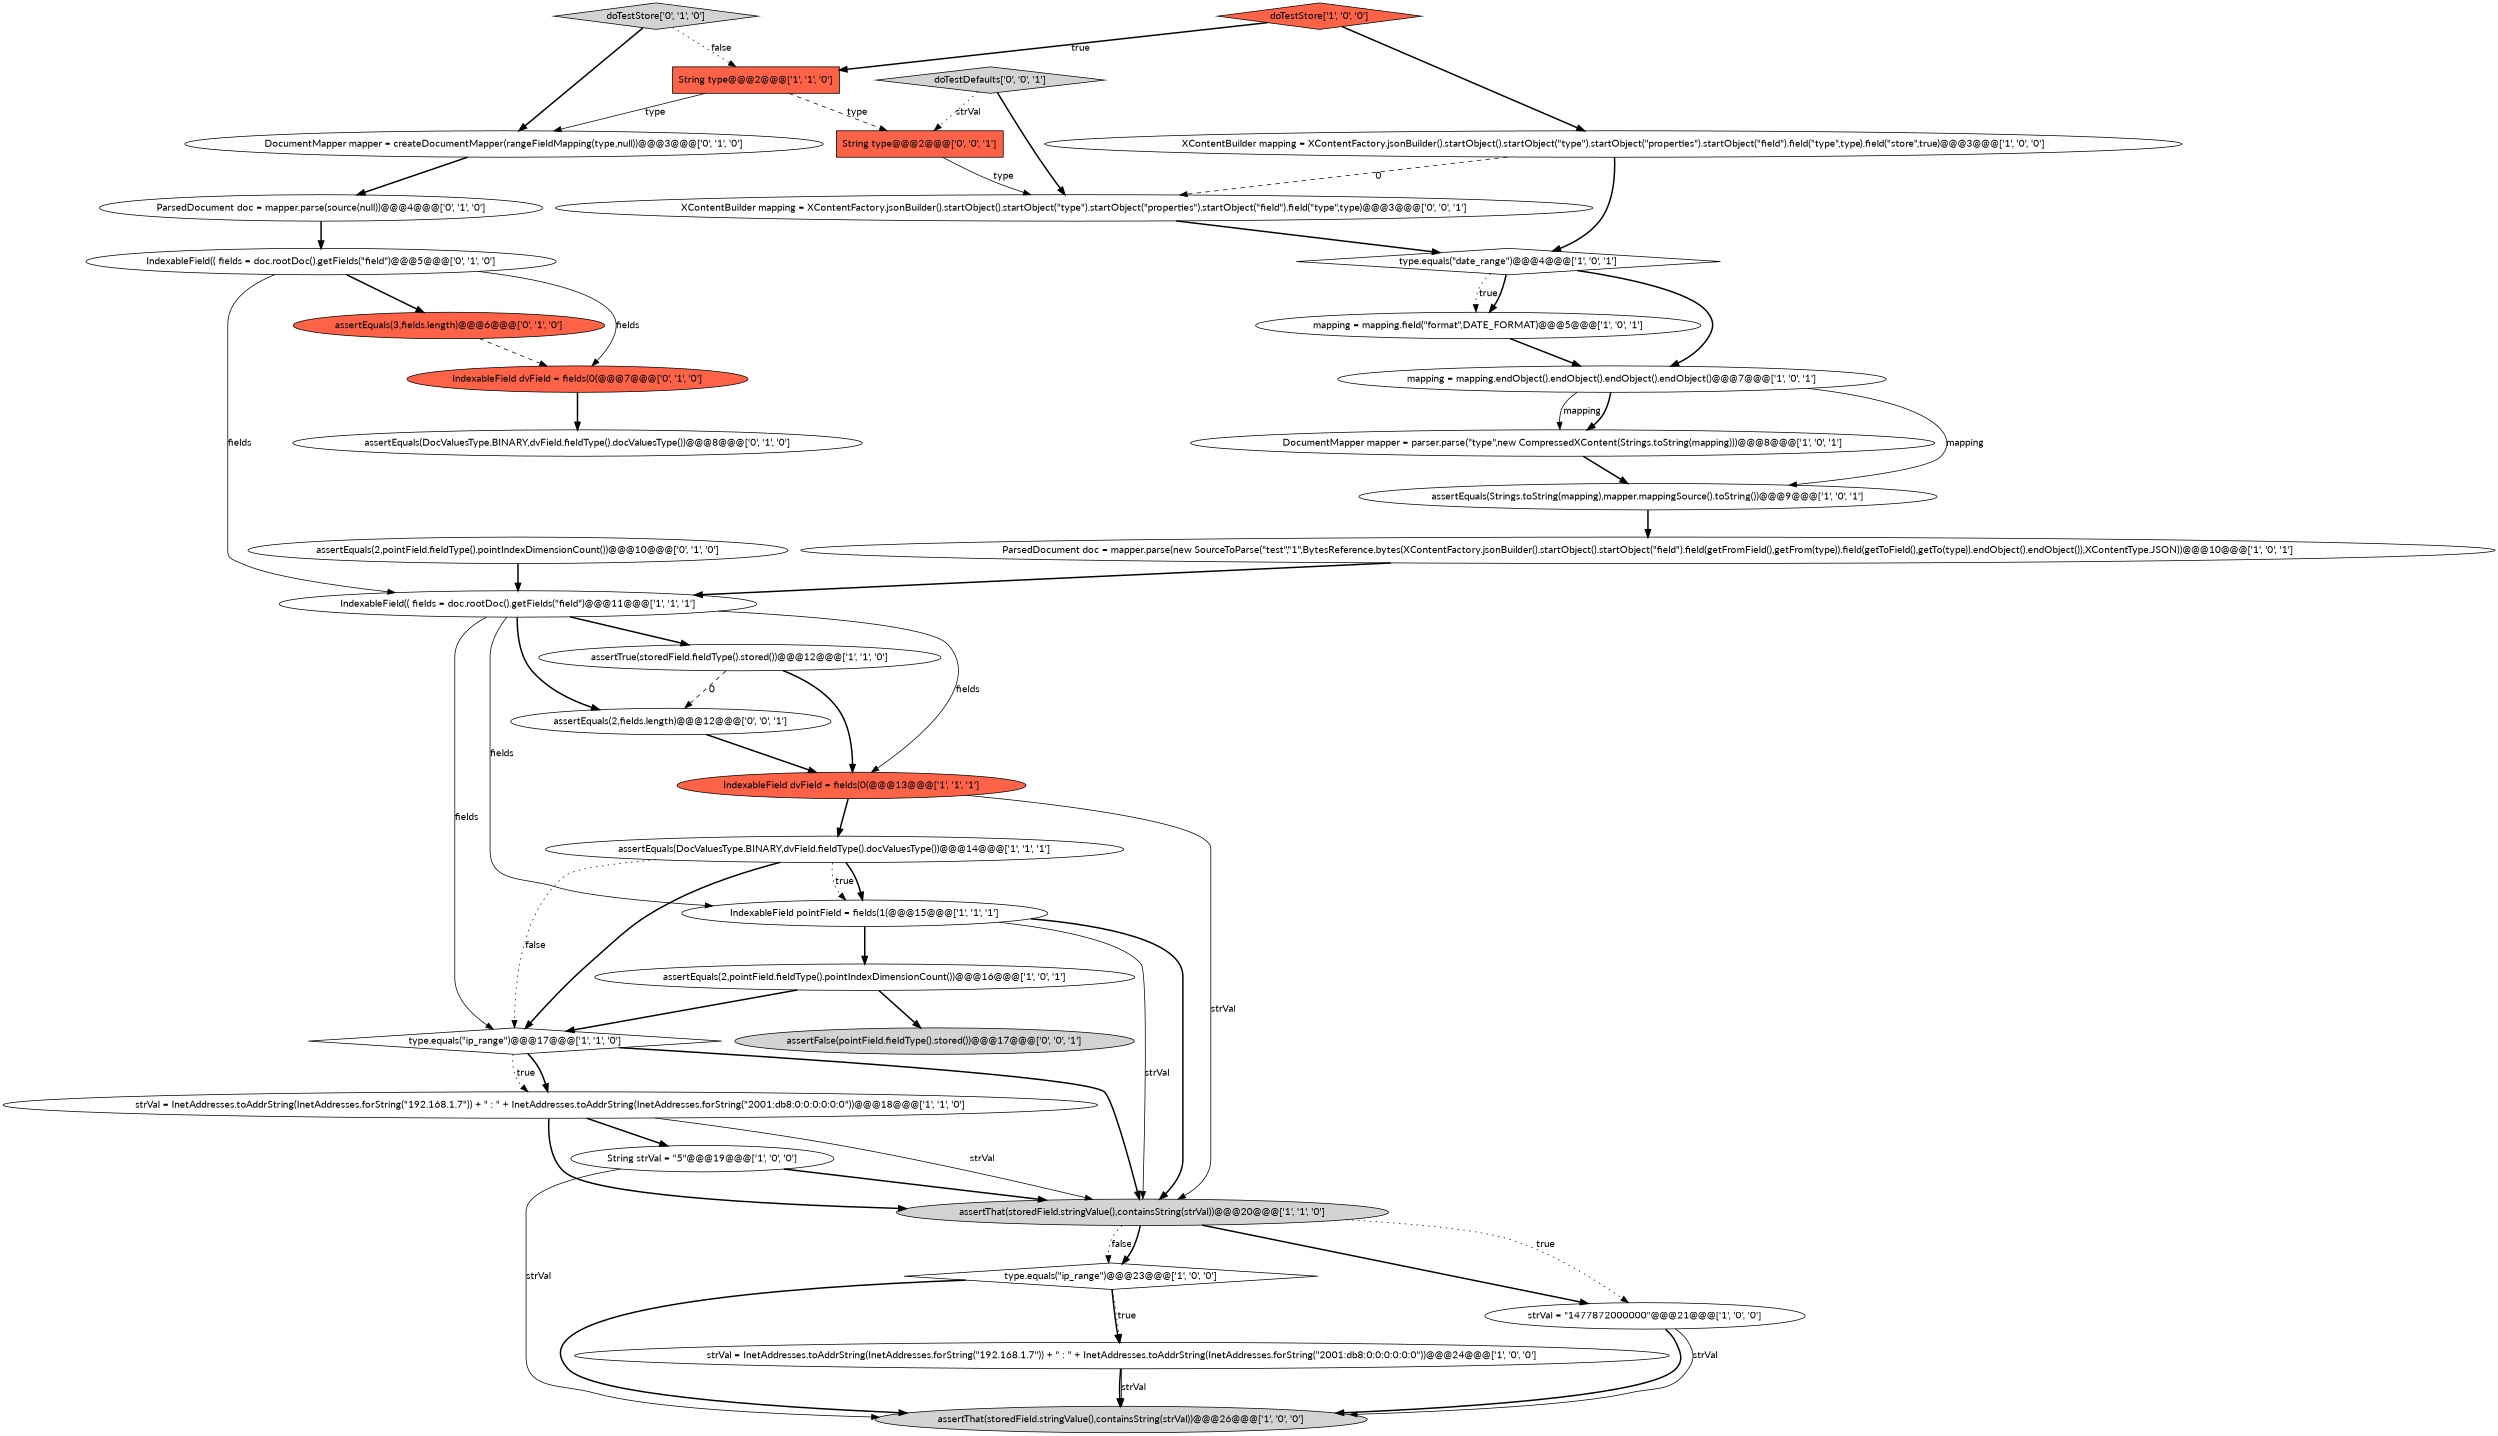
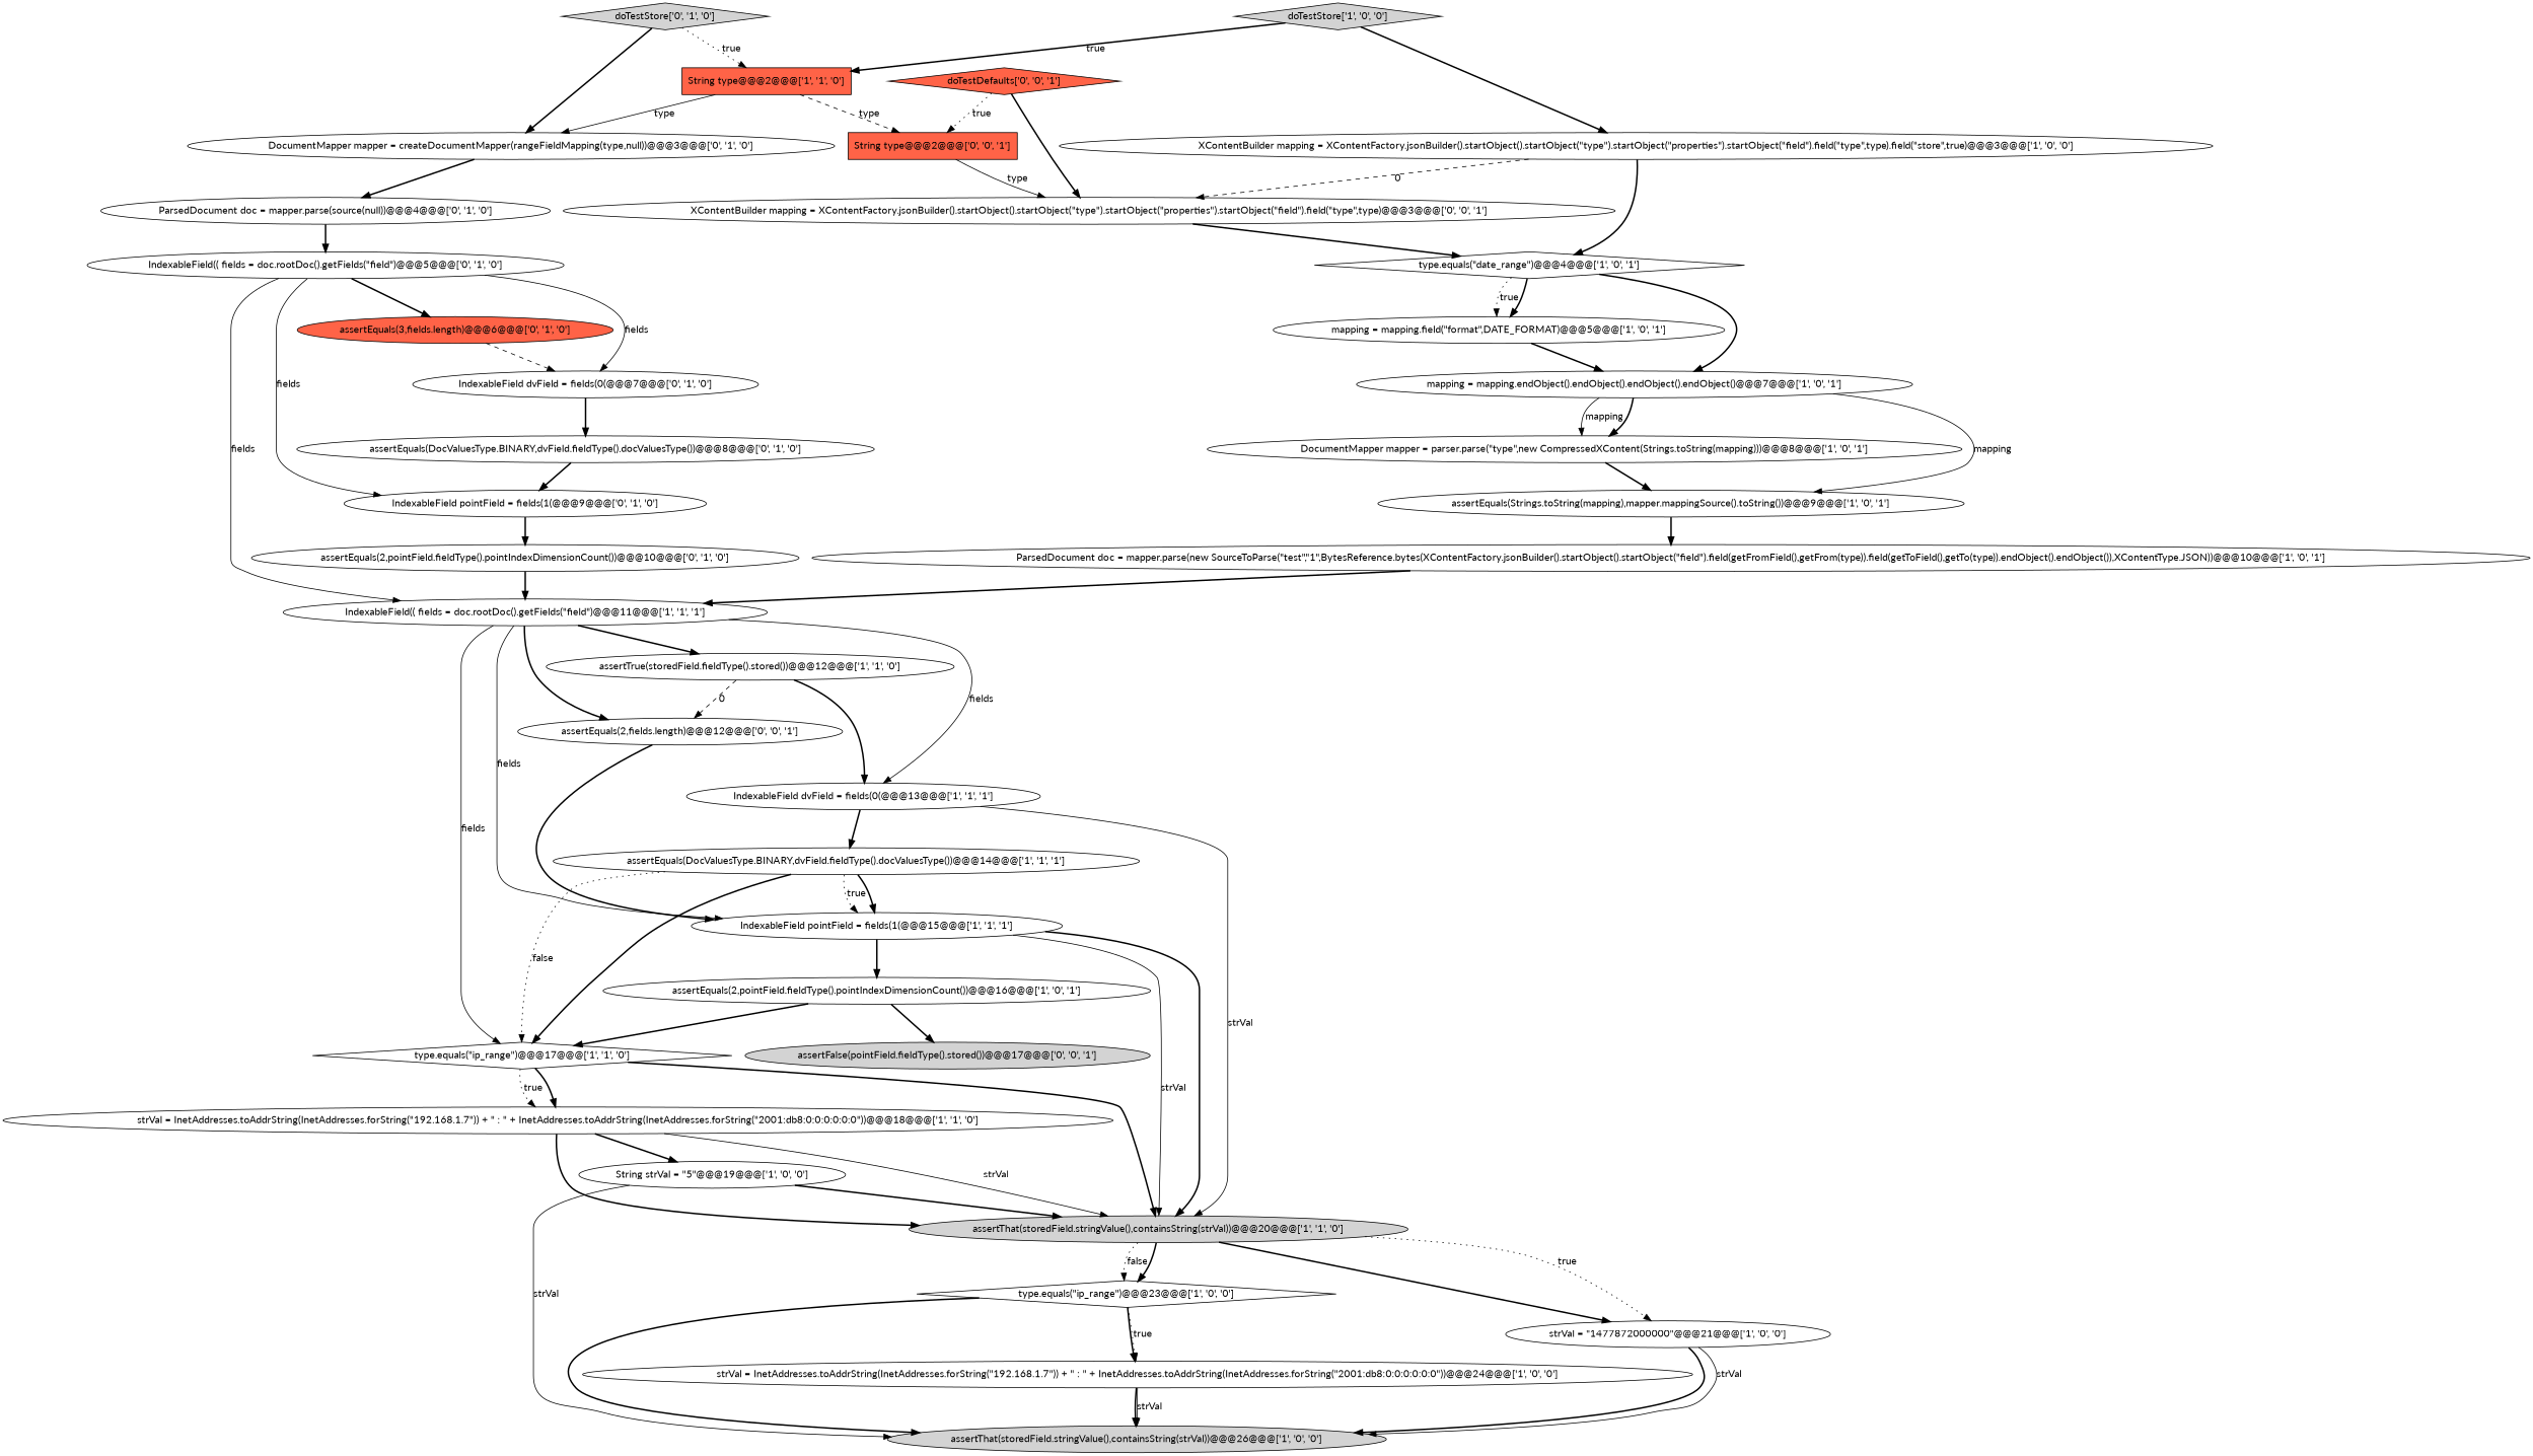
  digraph {
    fontname=Lato
    node [fillcolor=white fontname=Lato shape=ellipse style=filled]
    edge [fontname=Lato style=bold]
    n1 [fillcolor=lightgray label="doTestStore['0', '1', '0']" shape=diamond]
    n2 [fillcolor=tomato label="String type@@@2@@@['1', '1', '0']" shape=box]
    n3 [label="DocumentMapper mapper = createDocumentMapper(rangeFieldMapping(type,null))@@@3@@@['0', '1', '0']"]
    n4 [fillcolor=tomato label="String type@@@2@@@['0', '0', '1']" shape=box]
    n5 [label="ParsedDocument doc = mapper.parse(source(null))@@@4@@@['0', '1', '0']"]
    n6 [label="XContentBuilder mapping = XContentFactory.jsonBuilder().startObject().startObject(\"type\").startObject(\"properties\").startObject(\"field\").field(\"type\",type).field(\"store\",true)@@@3@@@['1', '0', '0']"]
    n7 [label="XContentBuilder mapping = XContentFactory.jsonBuilder().startObject().startObject(\"type\").startObject(\"properties\").startObject(\"field\").field(\"type\",type)@@@3@@@['0', '0', '1']"]
    n8 [label="type.equals(\"date_range\")@@@4@@@['1', '0', '1']" shape=diamond]
    n9 [label="mapping = mapping.field(\"format\",DATE_FORMAT)@@@5@@@['1', '0', '1']"]
    n10 [label="mapping = mapping.endObject().endObject().endObject().endObject()@@@7@@@['1', '0', '1']"]
    n11 [label="type.equals(\"ip_range\")@@@17@@@['1', '1', '0']" shape=diamond]
    n12 [label="strVal = InetAddresses.toAddrString(InetAddresses.forString(\"192.168.1.7\")) + \" : \" + InetAddresses.toAddrString(InetAddresses.forString(\"2001:db8:0:0:0:0:0:0\"))@@@18@@@['1', '1', '0']"]
    n13 [fillcolor=lightgray label="assertThat(storedField.stringValue(),containsString(strVal))@@@20@@@['1', '1', '0']"]
    n14 [label="String strVal = \"5\"@@@19@@@['1', '0', '0']"]
    n15 [label="strVal = \"1477872000000\"@@@21@@@['1', '0', '0']"]
    n16 [label="type.equals(\"ip_range\")@@@23@@@['1', '0', '0']" shape=diamond]
    n17 [label="ParsedDocument doc = mapper.parse(new SourceToParse(\"test\",\"1\",BytesReference.bytes(XContentFactory.jsonBuilder().startObject().startObject(\"field\").field(getFromField(),getFrom(type)).field(getToField(),getTo(type)).endObject().endObject()),XContentType.JSON))@@@10@@@['1', '0', '1']"]
    n18 [label="IndexableField(( fields = doc.rootDoc().getFields(\"field\")@@@11@@@['1', '1', '1']"]
-   n19 [fillcolor=tomato label="IndexableField dvField = fields(0(@@@13@@@['1', '1', '1']"]
+   n19 [label="IndexableField dvField = fields(0(@@@13@@@['1', '1', '1']"]
    n20 [label="IndexableField pointField = fields(1(@@@15@@@['1', '1', '1']"]
    n21 [label="assertEquals(2,fields.length)@@@12@@@['0', '0', '1']"]
    n22 [label="assertTrue(storedField.fieldType().stored())@@@12@@@['1', '1', '0']"]
    n23 [fillcolor=lightgray label="assertThat(storedField.stringValue(),containsString(strVal))@@@26@@@['1', '0', '0']"]
    n24 [label="assertEquals(Strings.toString(mapping),mapper.mappingSource().toString())@@@9@@@['1', '0', '1']"]
+   n25 [label="IndexableField pointField = fields(1(@@@9@@@['0', '1', '0']"]
    n26 [label="assertEquals(2,pointField.fieldType().pointIndexDimensionCount())@@@10@@@['0', '1', '0']"]
    n27 [label="assertEquals(DocValuesType.BINARY,dvField.fieldType().docValuesType())@@@8@@@['0', '1', '0']"]
    n28 [label="assertEquals(DocValuesType.BINARY,dvField.fieldType().docValuesType())@@@14@@@['1', '1', '1']"]
    n29 [label="DocumentMapper mapper = parser.parse(\"type\",new CompressedXContent(Strings.toString(mapping)))@@@8@@@['1', '0', '1']"]
    n30 [label="assertEquals(2,pointField.fieldType().pointIndexDimensionCount())@@@16@@@['1', '0', '1']"]
    n31 [fillcolor=lightgray label="assertFalse(pointField.fieldType().stored())@@@17@@@['0', '0', '1']"]
    n32 [label="IndexableField(( fields = doc.rootDoc().getFields(\"field\")@@@5@@@['0', '1', '0']"]
-   n33 [fillcolor=tomato label="IndexableField dvField = fields(0(@@@7@@@['0', '1', '0']"]
+   n33 [label="IndexableField dvField = fields(0(@@@7@@@['0', '1', '0']"]
    n34 [fillcolor=tomato label="assertEquals(3,fields.length)@@@6@@@['0', '1', '0']"]
-   n35 [fillcolor=tomato label="doTestStore['1', '0', '0']" shape=diamond]
+   n35 [fillcolor=lightgray label="doTestStore['1', '0', '0']" shape=diamond]
    n36 [label="strVal = InetAddresses.toAddrString(InetAddresses.forString(\"192.168.1.7\")) + \" : \" + InetAddresses.toAddrString(InetAddresses.forString(\"2001:db8:0:0:0:0:0:0\"))@@@24@@@['1', '0', '0']"]
-   n37 [fillcolor=lightgray label="doTestDefaults['0', '0', '1']" shape=diamond]
-   n1 -> n2 [label=false style=dotted]
+   n37 [fillcolor=tomato label="doTestDefaults['0', '0', '1']" shape=diamond]
+   n1 -> n2 [label=true style=dotted]
    n1 -> n3
    n2 -> n3 [label=type style=solid]
    n2 -> n4 [label=type style=dashed]
    n3 -> n5
    n4 -> n7 [label=type style=solid]
    n5 -> n32
    n6 -> n7 [label=0 style=dashed]
    n6 -> n8
    n7 -> n8
    n8 -> n9 [label=true style=dotted]
    n8 -> n9
    n8 -> n10
    n9 -> n10
    n10 -> n24 [label=mapping style=solid]
    n10 -> n29 [label=mapping style=solid]
    n10 -> n29
    n11 -> n12
    n11 -> n12 [label=true style=dotted]
    n11 -> n13
    n12 -> n13
    n12 -> n13 [label=strVal style=solid]
    n12 -> n14
    n13 -> n15 [label=true style=dotted]
    n13 -> n15
    n13 -> n16 [label=false style=dotted]
    n13 -> n16
    n14 -> n13
    n14 -> n23 [label=strVal style=solid]
    n15 -> n23
    n15 -> n23 [label=strVal style=solid]
    n16 -> n23
    n16 -> n36
    n16 -> n36 [label=true style=dotted]
    n17 -> n18
    n18 -> n11 [label=fields style=solid]
    n18 -> n19 [label=fields style=solid]
    n18 -> n20 [label=fields style=solid]
    n18 -> n21
    n18 -> n22
    n19 -> n13 [label=strVal style=solid]
    n19 -> n28
    n20 -> n13 [label=strVal style=solid]
    n20 -> n13
    n20 -> n30
-   n21 -> n19
+   n21 -> n20
    n22 -> n19
    n22 -> n21 [label=0 style=dashed]
    n24 -> n17
+   n25 -> n26
    n26 -> n18
+   n27 -> n25
    n28 -> n11 [label=false style=dotted]
    n28 -> n11
    n28 -> n20 [label=true style=dotted]
    n28 -> n20
    n29 -> n24
    n30 -> n11
    n30 -> n31
    n32 -> n18 [label=fields style=solid]
+   n32 -> n25 [label=fields style=solid]
    n32 -> n33 [label=fields style=solid]
    n32 -> n34
    n33 -> n27
    n34 -> n33 [style=dashed]
    n35 -> n2 [label=true]
    n35 -> n6
    n36 -> n23 [label=strVal style=solid]
    n36 -> n23
-   n37 -> n4 [label=strVal style=dotted]
+   n37 -> n4 [label=true style=dotted]
    n37 -> n7
  }
